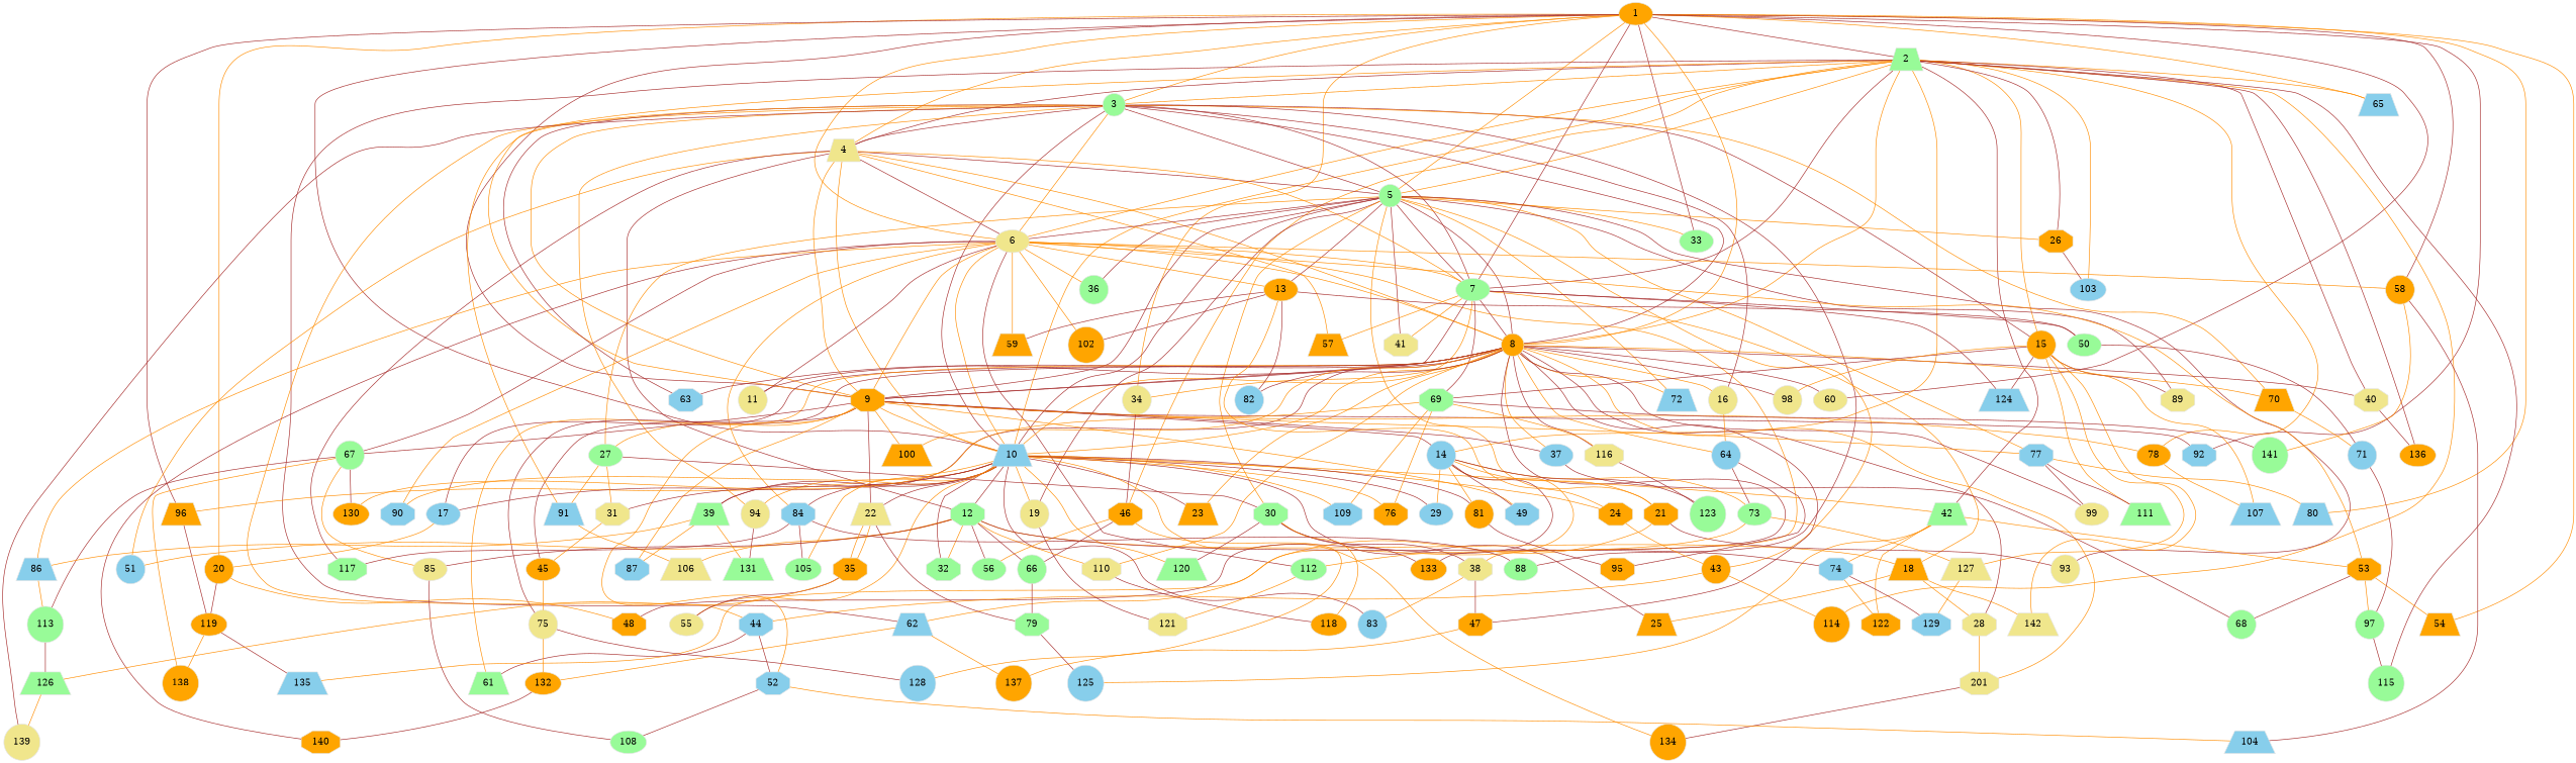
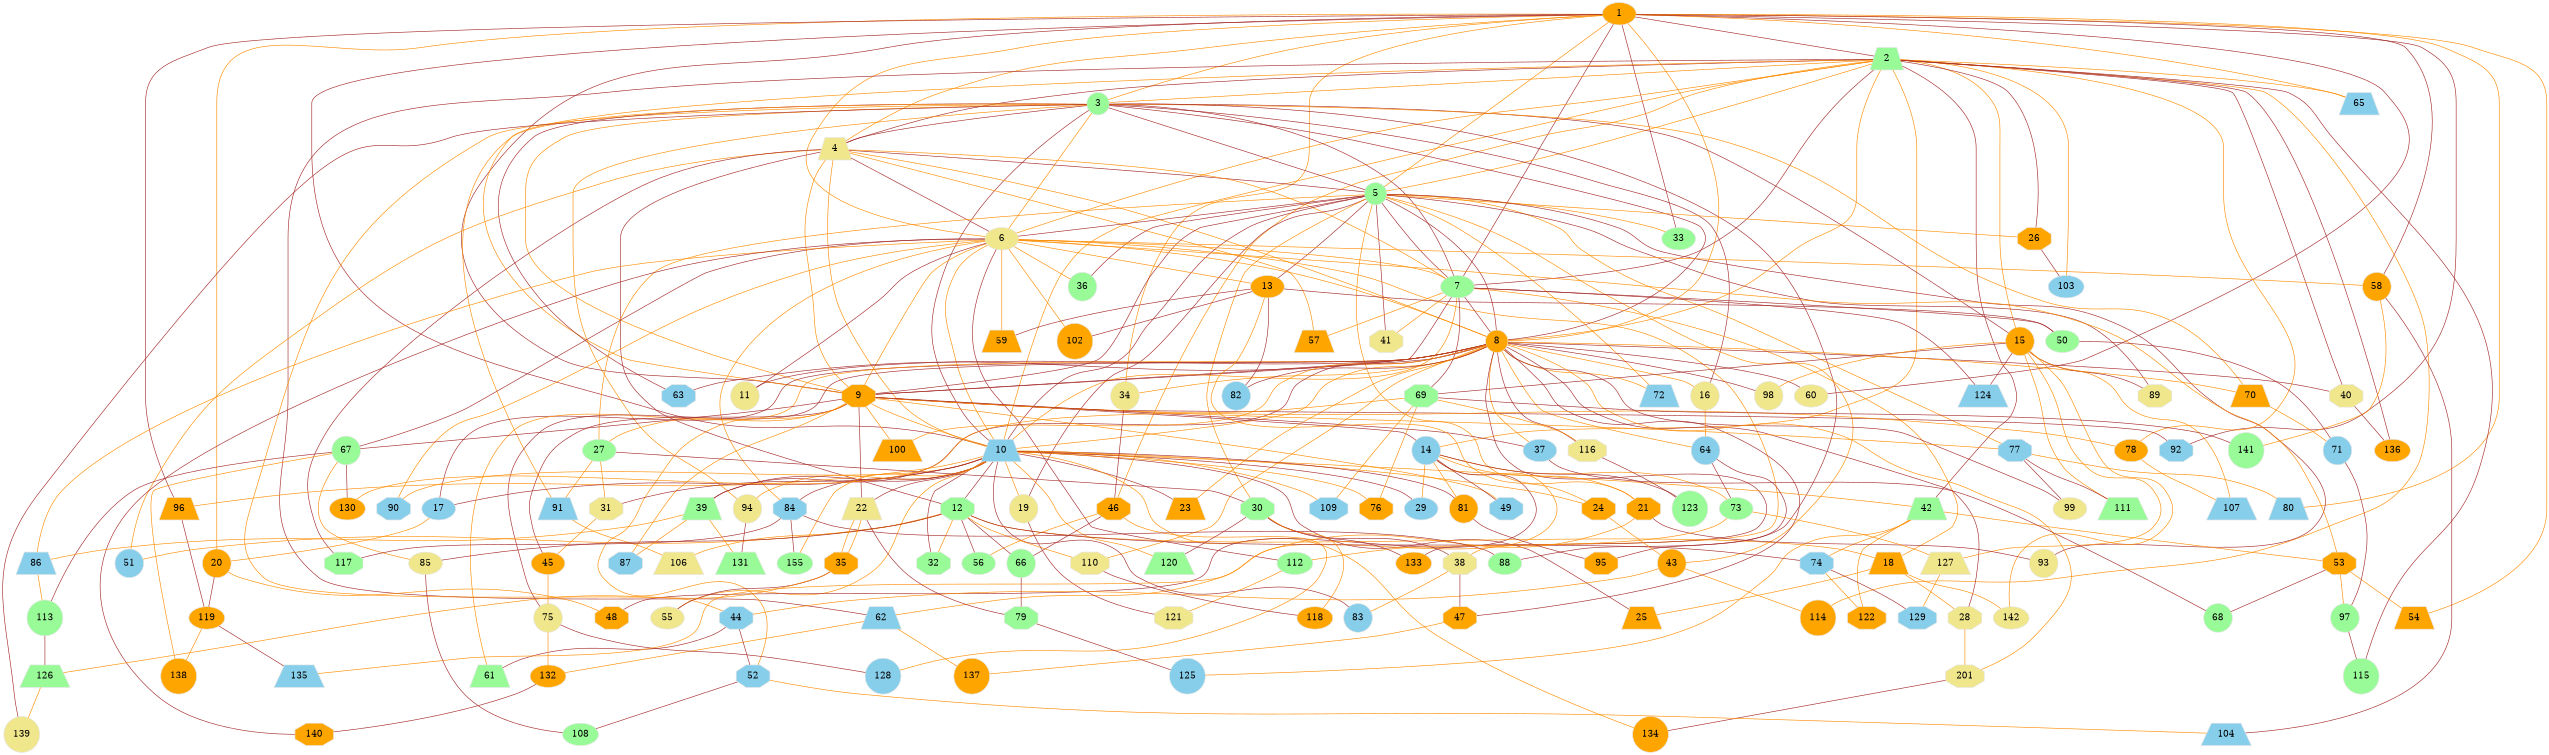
  graph {
    fontname="DejaVu Serif"
    node [color=gray90 fillcolor=orange fontname="DejaVu Serif" shape=octagon style=filled]
    edge [color=darkorange fontname="DejaVu Serif"]
    1 [shape=ellipse]
    2 [fillcolor=palegreen shape=trapezium]
    3 [fillcolor=palegreen shape=circle]
    4 [fillcolor=khaki shape=trapezium]
    5 [fillcolor=palegreen shape=circle]
    6 [fillcolor=khaki shape=ellipse]
    7 [fillcolor=palegreen shape=ellipse]
    8 [shape=circle]
    9
    10 [fillcolor=skyblue shape=trapezium]
    20 [shape=circle]
    33 [fillcolor=palegreen shape=ellipse]
    34 [fillcolor=khaki shape=circle]
    54 [shape=trapezium]
    58 [shape=circle]
    60 [fillcolor=khaki shape=ellipse]
    65 [fillcolor=skyblue shape=trapezium]
    80 [fillcolor=skyblue shape=trapezium]
    92 [fillcolor=skyblue]
    96 [shape=trapezium]
    14 [fillcolor=skyblue shape=circle]
    15 [shape=circle]
    26
    40 [fillcolor=khaki]
    42 [fillcolor=palegreen shape=trapezium]
    46
    62 [fillcolor=skyblue shape=trapezium]
    78 [shape=ellipse]
    103 [fillcolor=skyblue shape=ellipse]
    114 [shape=circle]
    115 [fillcolor=palegreen shape=circle]
    136 [shape=ellipse]
    16 [fillcolor=khaki shape=circle]
    44 [fillcolor=skyblue]
    63 [fillcolor=skyblue]
    70 [shape=trapezium]
    88 [fillcolor=palegreen shape=ellipse]
    91 [fillcolor=skyblue shape=trapezium]
    94 [fillcolor=khaki shape=circle]
    139 [fillcolor=khaki shape=circle]
    12 [fillcolor=palegreen]
    51 [fillcolor=skyblue shape=circle]
    57 [shape=trapezium]
    117 [fillcolor=palegreen]
    13 [shape=ellipse]
    19 [fillcolor=khaki shape=circle]
    21
    27 [fillcolor=palegreen shape=ellipse]
    30 [fillcolor=palegreen]
    36 [fillcolor=palegreen shape=circle]
    41 [fillcolor=khaki]
    43 [shape=circle]
    72 [fillcolor=skyblue shape=trapezium]
    77 [fillcolor=skyblue]
    89 [fillcolor=khaki]
    93 [fillcolor=khaki shape=circle]
    11 [fillcolor=khaki shape=circle]
    38 [fillcolor=khaki]
    53
    59 [shape=trapezium]
    67 [fillcolor=palegreen shape=circle]
    84 [fillcolor=skyblue]
    86 [fillcolor=skyblue shape=trapezium]
    90 [fillcolor=skyblue]
    102 [shape=circle]
    112 [fillcolor=palegreen shape=ellipse]
    140
    18 [shape=trapezium]
    50 [fillcolor=palegreen shape=ellipse]
    69 [fillcolor=palegreen]
    124 [fillcolor=skyblue shape=trapezium]
    17 [fillcolor=skyblue shape=ellipse]
    23 [shape=trapezium]
    28 [fillcolor=khaki]
    37 [fillcolor=skyblue shape=ellipse]
    39 [fillcolor=palegreen shape=trapezium]
    47
    61 [fillcolor=palegreen shape=trapezium]
    64 [fillcolor=skyblue shape=circle]
    75 [fillcolor=khaki shape=circle]
    82 [fillcolor=skyblue shape=circle]
    98 [fillcolor=khaki shape=circle]
    99 [fillcolor=khaki shape=ellipse]
    100 [shape=trapezium]
    n85 [fillcolor=khaki label=201]
    110 [fillcolor=khaki]
    116 [fillcolor=khaki]
    133 [shape=ellipse]
    22 [fillcolor=khaki shape=trapezium]
    45 [shape=ellipse]
    49 [fillcolor=skyblue]
    52 [fillcolor=skyblue]
    87 [fillcolor=skyblue]
    24
    25 [shape=trapezium]
    29 [fillcolor=skyblue shape=ellipse]
    31 [fillcolor=khaki]
    32 [fillcolor=palegreen]
    55 [fillcolor=khaki shape=ellipse]
    76
    81 [shape=circle]
    83 [fillcolor=skyblue shape=circle]
-   105 [fillcolor=palegreen shape=ellipse]
+   105 [fillcolor=palegreen shape=ellipse label=155]
    109 [fillcolor=skyblue]
    120 [fillcolor=palegreen shape=trapezium]
    134 [shape=circle]
    48
    119 [shape=ellipse]
    104 [fillcolor=skyblue shape=trapezium]
    141 [fillcolor=palegreen shape=circle]
    73 [fillcolor=palegreen shape=ellipse]
    123 [fillcolor=palegreen shape=circle]
    107 [fillcolor=skyblue shape=trapezium]
    111 [fillcolor=palegreen shape=trapezium]
    127 [fillcolor=khaki shape=trapezium]
-   142 [fillcolor=khaki shape=trapezium]
+   142 [fillcolor=khaki shape=ellipse]
    74 [fillcolor=skyblue]
    122
    125 [fillcolor=skyblue shape=circle]
    56 [fillcolor=palegreen shape=ellipse]
    66 [fillcolor=palegreen shape=circle]
    128 [fillcolor=skyblue shape=circle]
    137 [shape=circle]
    132 [shape=ellipse]
    71 [fillcolor=skyblue shape=circle]
    106 [fillcolor=khaki shape=trapezium]
    131 [fillcolor=palegreen shape=trapezium]
    85 [fillcolor=khaki shape=ellipse]
    121 [fillcolor=khaki]
    135 [fillcolor=skyblue shape=trapezium]
    118 [shape=ellipse]
    68 [fillcolor=palegreen shape=circle]
    97 [fillcolor=palegreen shape=circle]
    113 [fillcolor=palegreen shape=circle]
    130 [shape=ellipse]
    138 [shape=circle]
    95
    35
    79 [fillcolor=palegreen]
    108 [fillcolor=palegreen shape=ellipse]
    129 [fillcolor=skyblue]
    126 [fillcolor=palegreen shape=trapezium]
    1 -- 2 [color=brown]
    1 -- 3
    1 -- 4
    1 -- 5
    1 -- 6
    1 -- 7 [color=brown]
    1 -- 8
    1 -- 9 [color=brown]
    1 -- 10 [color=brown]
    1 -- 20
    1 -- 33 [color=brown]
    1 -- 34
    1 -- 54
    1 -- 58 [color=brown]
    1 -- 60 [color=brown]
    1 -- 65
    1 -- 80
    1 -- 92 [color=brown]
    1 -- 96 [color=brown]
    2 -- 3
    2 -- 4 [color=brown]
    2 -- 5
    2 -- 6
    2 -- 7 [color=brown]
    2 -- 8
    2 -- 9
    2 -- 10
    2 -- 65
    2 -- 14
    2 -- 15
    2 -- 26 [color=brown]
    2 -- 40 [color=brown]
    2 -- 42 [color=brown]
    2 -- 46
    2 -- 62 [color=brown]
    2 -- 78
    2 -- 103
    2 -- 114
    2 -- 115 [color=brown]
    2 -- 136 [color=brown]
    3 -- 4 [color=brown]
    3 -- 5 [color=brown]
    3 -- 6
    3 -- 7 [color=brown]
    3 -- 8 [color=brown]
    3 -- 9
    3 -- 10 [color=brown]
    3 -- 15 [color=brown]
    3 -- 16 [color=brown]
    3 -- 44
    3 -- 63 [color=brown]
    3 -- 70
    3 -- 88 [color=brown]
    3 -- 91
    3 -- 94
    3 -- 139 [color=brown]
    4 -- 5 [color=brown]
    4 -- 6 [color=brown]
    4 -- 7
    4 -- 8
    4 -- 9
    4 -- 10
    4 -- 12 [color=brown]
    4 -- 51
    4 -- 57
    4 -- 117 [color=brown]
    5 -- 6 [color=brown]
    5 -- 7 [color=brown]
    5 -- 8 [color=brown]
    5 -- 9 [color=brown]
    5 -- 10 [color=brown]
    5 -- 33
    5 -- 26
    5 -- 13 [color=brown]
    5 -- 19 [color=brown]
    5 -- 21
    5 -- 27
    5 -- 30
    5 -- 36 [color=brown]
    5 -- 41 [color=brown]
    5 -- 43
    5 -- 72
    5 -- 77
    5 -- 89 [color=brown]
    5 -- 93 [color=brown]
    6 -- 7
    6 -- 8
    6 -- 9
    6 -- 10
    6 -- 58
    6 -- 13
    6 -- 36
    6 -- 11 [color=brown]
    6 -- 38
    6 -- 53
    6 -- 59
    6 -- 67 [color=brown]
    6 -- 84
    6 -- 86
    6 -- 90
    6 -- 102
    6 -- 112 [color=brown]
    6 -- 140 [color=brown]
    7 -- 8 [color=brown]
    7 -- 9 [color=brown]
    7 -- 10
    7 -- 57
    7 -- 41
    7 -- 18
    7 -- 50 [color=brown]
    7 -- 69 [color=brown]
    7 -- 124 [color=brown]
    8 -- 9 [color=brown]
    8 -- 10
    8 -- 34
    8 -- 60 [color=brown]
    8 -- 40 [color=brown]
    8 -- 16
    8 -- 63 [color=brown]
    8 -- 70
    8 -- 72
    8 -- 11 [color=brown]
    8 -- 17 [color=brown]
    8 -- 23
    8 -- 28 [color=brown]
    8 -- 37
    8 -- 39 [color=brown]
    8 -- 47 [color=brown]
    8 -- 61
    8 -- 64
    8 -- 75 [color=brown]
    8 -- 82 [color=brown]
    8 -- 98 [color=brown]
    8 -- 99 [color=brown]
    8 -- 100
    8 -- n85
    8 -- 110
    8 -- 116 [color=brown]
    8 -- 133 [color=brown]
    9 -- 10
    9 -- 92 [color=brown]
    9 -- 14 [color=brown]
    9 -- 78
    9 -- 27
    9 -- 77
    9 -- 67 [color=brown]
    9 -- 37 [color=brown]
    9 -- 100
    9 -- 22 [color=brown]
    9 -- 45 [color=brown]
    9 -- 49
    9 -- 52
    9 -- 87
    10 -- 96
    10 -- 42
    10 -- 94
    10 -- 12 [color=brown]
    10 -- 19
    10 -- 84 [color=brown]
    10 -- 90
    10 -- 17 [color=brown]
    10 -- 23 [color=brown]
    10 -- 39 [color=brown]
    10 -- 22 [color=brown]
    10 -- 24
    10 -- 25 [color=brown]
    10 -- 29 [color=brown]
    10 -- 31 [color=brown]
    10 -- 32 [color=brown]
    10 -- 55
    10 -- 76
    10 -- 81 [color=brown]
    10 -- 83 [color=brown]
    10 -- 105
    10 -- 109
    10 -- 120
    10 -- 134
    20 -- 48
    20 -- 119 [color=brown]
    34 -- 46 [color=brown]
    58 -- 104 [color=brown]
    58 -- 141
    96 -- 119 [color=brown]
    14 -- 62
    14 -- 21
    14 -- 49 [color=brown]
    14 -- 29
    14 -- 81
    14 -- 48 [color=brown]
    14 -- 73
    14 -- 123 [color=brown]
    15 -- 89 [color=brown]
    15 -- 69 [color=brown]
    15 -- 124 [color=brown]
    15 -- 98
    15 -- 107
    15 -- 111
    15 -- 127
    15 -- 142
    26 -- 103 [color=brown]
    40 -- 136 [color=brown]
    42 -- 53
    42 -- 74
    42 -- 122
    42 -- 125
    46 -- 56
    46 -- 66 [color=brown]
    46 -- 128
    62 -- 137
    62 -- 132
    78 -- 107
    16 -- 64
    44 -- 61 [color=brown]
    44 -- 52 [color=brown]
    70 -- 71
    91 -- 106
    94 -- 131 [color=brown]
    12 -- 51
    12 -- 18
    12 -- 110
    12 -- 32
    12 -- 74 [color=brown]
    12 -- 56 [color=brown]
    12 -- 66 [color=brown]
    12 -- 106
    12 -- 85 [color=brown]
    13 -- 59 [color=brown]
    13 -- 102 [color=brown]
    13 -- 50 [color=brown]
    13 -- 82 [color=brown]
    13 -- 24
    19 -- 121 [color=brown]
    21 -- 93 [color=brown]
    21 -- 135
    27 -- 91
    27 -- 30 [color=brown]
    27 -- 31
    30 -- 38 [color=brown]
    30 -- 133 [color=brown]
    30 -- 120 [color=brown]
    30 -- 118
    43 -- 114
    43 -- 44
    77 -- 80
    77 -- 99 [color=brown]
    77 -- 111 [color=brown]
    38 -- 47 [color=brown]
    38 -- 83
    53 -- 54
    53 -- 68 [color=brown]
    53 -- 97
    67 -- 85
    67 -- 113 [color=brown]
    67 -- 130 [color=brown]
    67 -- 138
    84 -- 88 [color=brown]
    84 -- 117 [color=brown]
    84 -- 105 [color=brown]
    86 -- 113
    112 -- 121
    18 -- 28
    18 -- 25
    18 -- 142
    50 -- 71 [color=brown]
    69 -- 116
    69 -- 76
    69 -- 109
    69 -- 141 [color=brown]
    69 -- 130
    17 -- 20
    28 -- n85
    37 -- 68 [color=brown]
    39 -- 86
    39 -- 87
    39 -- 131
    47 -- 137
    64 -- 73 [color=brown]
    64 -- 95 [color=brown]
    75 -- 128 [color=brown]
    75 -- 132
    n85 -- 134 [color=brown]
    110 -- 118 [color=brown]
    116 -- 123 [color=brown]
    22 -- 35
    22 -- 35
    22 -- 79 [color=brown]
    45 -- 75
    52 -- 104
    52 -- 108 [color=brown]
    24 -- 43
    31 -- 45
    81 -- 95 [color=brown]
    119 -- 135 [color=brown]
    119 -- 138
    73 -- 112
    73 -- 127
    127 -- 129
    74 -- 122
    74 -- 129 [color=brown]
    66 -- 79 [color=brown]
    132 -- 140 [color=brown]
    71 -- 97 [color=brown]
    85 -- 108 [color=brown]
    97 -- 115 [color=brown]
    113 -- 126 [color=brown]
    35 -- 55 [color=brown]
    35 -- 126
    79 -- 125 [color=brown]
    126 -- 139
  }
